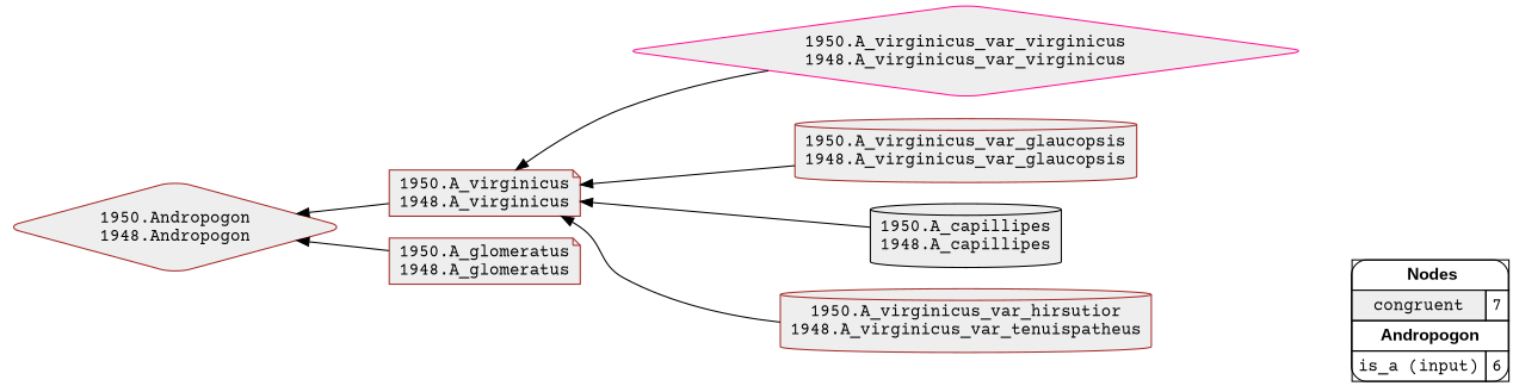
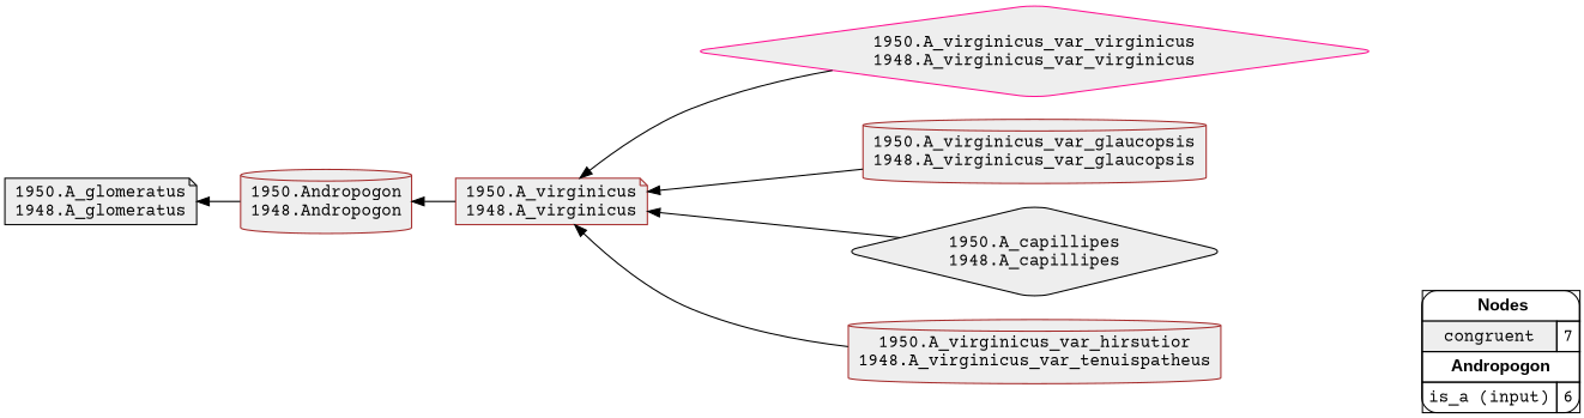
  digraph {
    fontname="Courier Prime"
    rankdir=RL
    node [fillcolor="#EEEEEE" fontname="Courier Prime" shape=diamond style="filled,rounded" color=brown]
    edge [arrowhead=normal color="#000000" constraint=true fontname="Courier Prime" penwidth=1 style=solid]
    n1 [fillcolor=white label=<   <TABLE BORDER="0" CELLBORDER="1" CELLSPACING="0" CELLPADDING="4">  <TR> <TD COLSPAN="2"><font face="Arial Black"> Nodes</font></TD> </TR>  <TR>   <TD bgcolor="#EEEEEE" fontname="helvetica">congruent</TD>   <TD>7</TD>   </TR>  <TR> <TD COLSPAN="2"><font face = "Arial Black"> Andropogon </font></TD> </TR>  <TR>   <TD><font color ="#000000">is_a (input)</font></TD><TD>6</TD> </TR> </TABLE>   > margin=0 shape=box color=""]
    "1950.A_virginicus_var_virginicus\n1948.A_virginicus_var_virginicus" [color=deeppink]
    "1950.A_virginicus\n1948.A_virginicus" [shape=note]
-   "1950.Andropogon\n1948.Andropogon"
+   "1950.Andropogon\n1948.Andropogon" [shape=cylinder]
    "1950.A_virginicus_var_glaucopsis\n1948.A_virginicus_var_glaucopsis" [shape=cylinder]
-   "1950.A_capillipes\n1948.A_capillipes" [color=black shape=cylinder]
-   "1950.A_glomeratus\n1948.A_glomeratus" [shape=note]
+   "1950.A_capillipes\n1948.A_capillipes" [color=black]
+   "1950.A_glomeratus\n1948.A_glomeratus" [color=black shape=note]
    "1950.A_virginicus_var_hirsutior\n1948.A_virginicus_var_tenuispatheus" [shape=cylinder]
    subgraph sub_1 {
      rank=source
      n1
    }
    "1950.A_virginicus_var_virginicus\n1948.A_virginicus_var_virginicus" -> "1950.A_virginicus\n1948.A_virginicus"
    "1950.A_virginicus\n1948.A_virginicus" -> "1950.Andropogon\n1948.Andropogon"
    "1950.A_virginicus_var_glaucopsis\n1948.A_virginicus_var_glaucopsis" -> "1950.A_virginicus\n1948.A_virginicus"
    "1950.A_capillipes\n1948.A_capillipes" -> "1950.A_virginicus\n1948.A_virginicus"
-   "1950.A_glomeratus\n1948.A_glomeratus" -> "1950.Andropogon\n1948.Andropogon"
+   "1950.Andropogon\n1948.Andropogon" -> "1950.A_glomeratus\n1948.A_glomeratus"
    "1950.A_virginicus_var_hirsutior\n1948.A_virginicus_var_tenuispatheus" -> "1950.A_virginicus\n1948.A_virginicus"
  }
